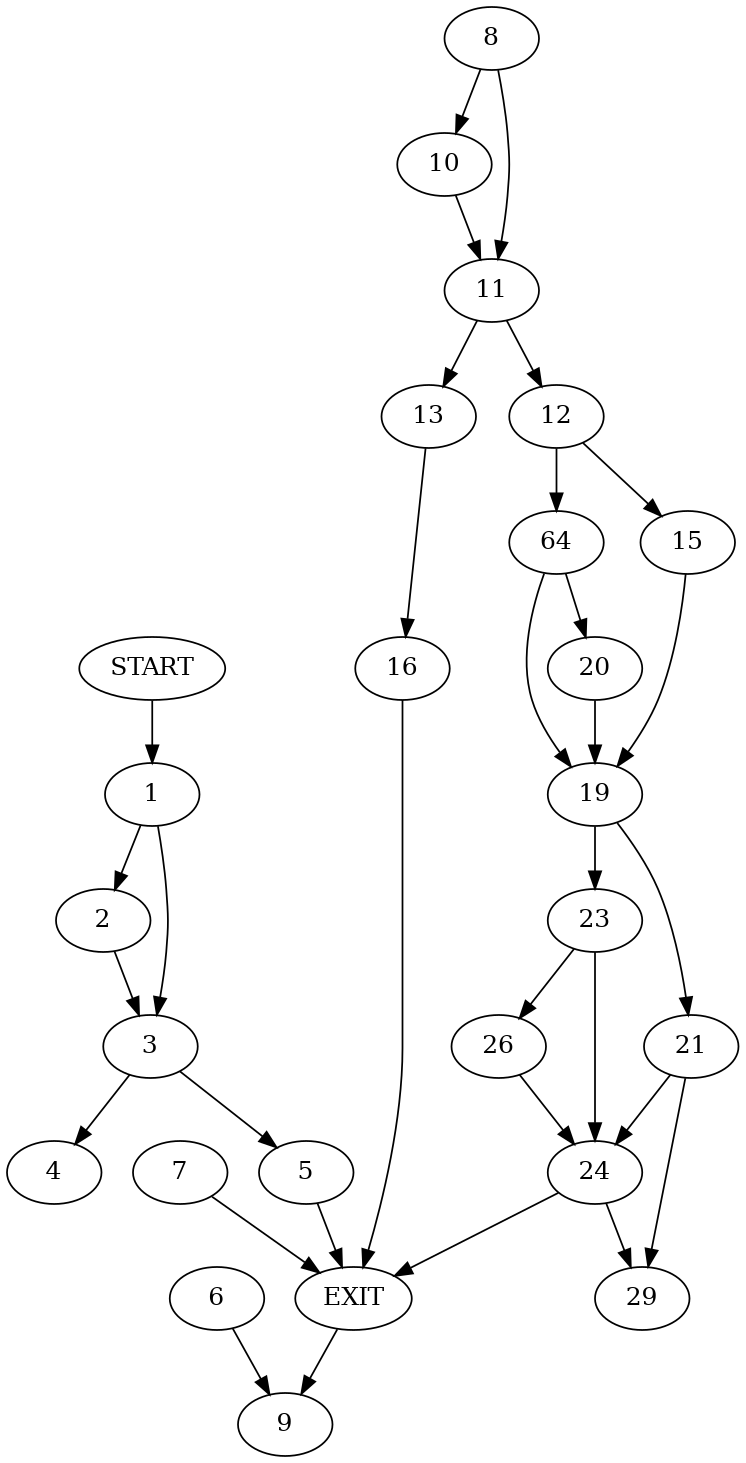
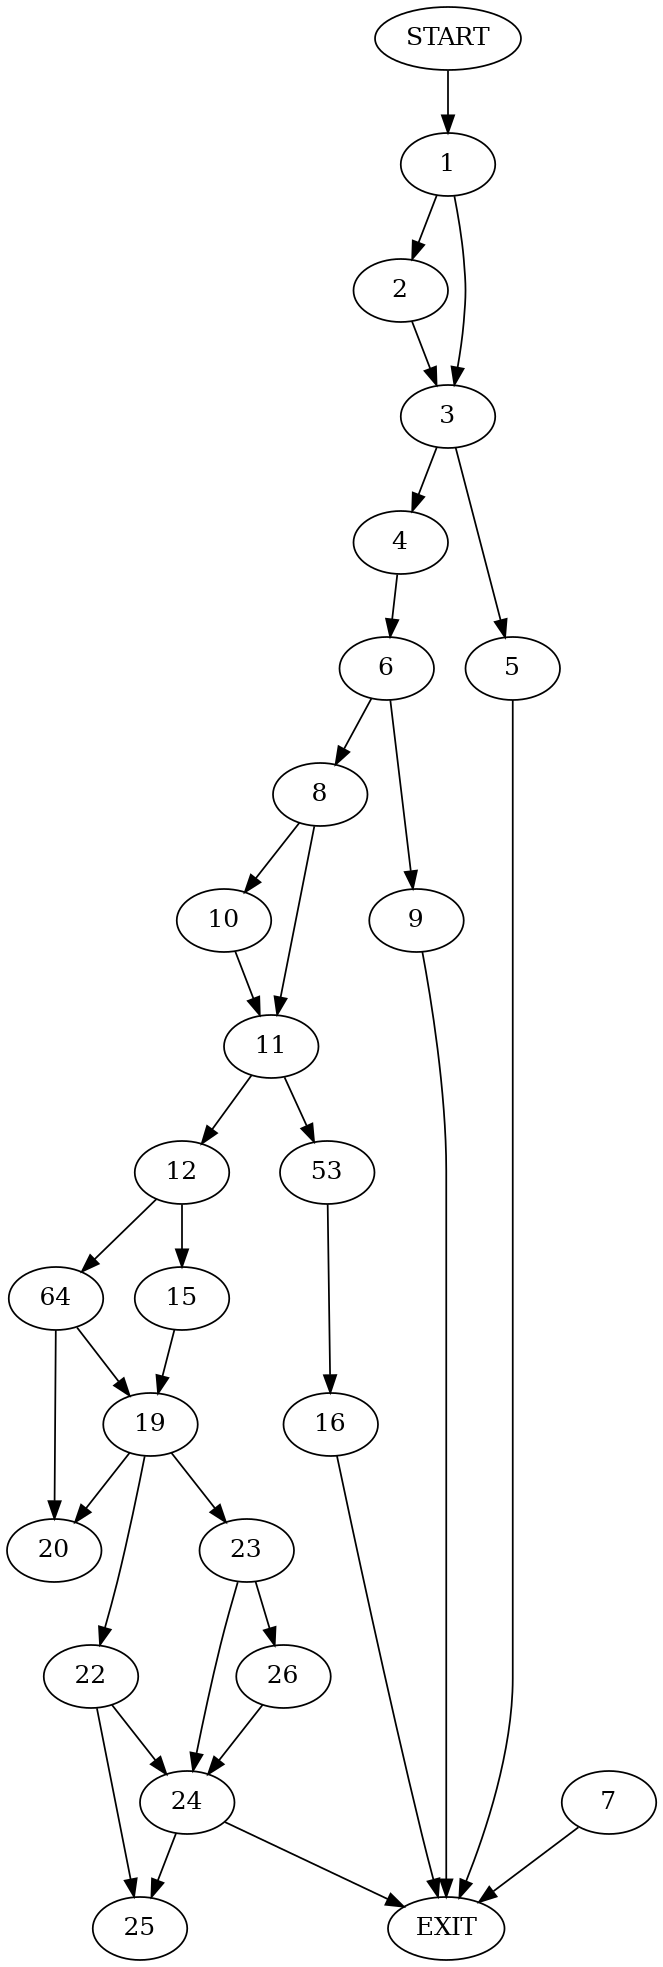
  digraph {
    n1 [label=START]
    1
    2
    3
    n5 [label=EXIT]
    4
    5
    6
    8
    9
    7
    10
    11
    12
-   13
+   13 [label=53]
    n16 [label=64]
    15
    16
    19
    20
-   22 [label=21]
+   22
    23
    24
-   25 [label=29]
+   25
    26
    n1 -> 1
    1 -> 2
    1 -> 3
    2 -> 3
    3 -> 4
    3 -> 5
+   4 -> 6
    5 -> n5
+   6 -> 8
    6 -> 9
    8 -> 10
    8 -> 11
-   n5 -> 9
+   9 -> n5
    7 -> n5
    10 -> 11
    11 -> 12
    11 -> 13
    12 -> n16
    12 -> 15
    13 -> 16
    n16 -> 19
    n16 -> 20
    15 -> 19
    16 -> n5
    19 -> 22
    19 -> 23
-   20 -> 19
+   19 -> 20
    22 -> 24
    22 -> 25
    23 -> 24
    23 -> 26
    24 -> n5
    24 -> 25
    26 -> 24
  }
